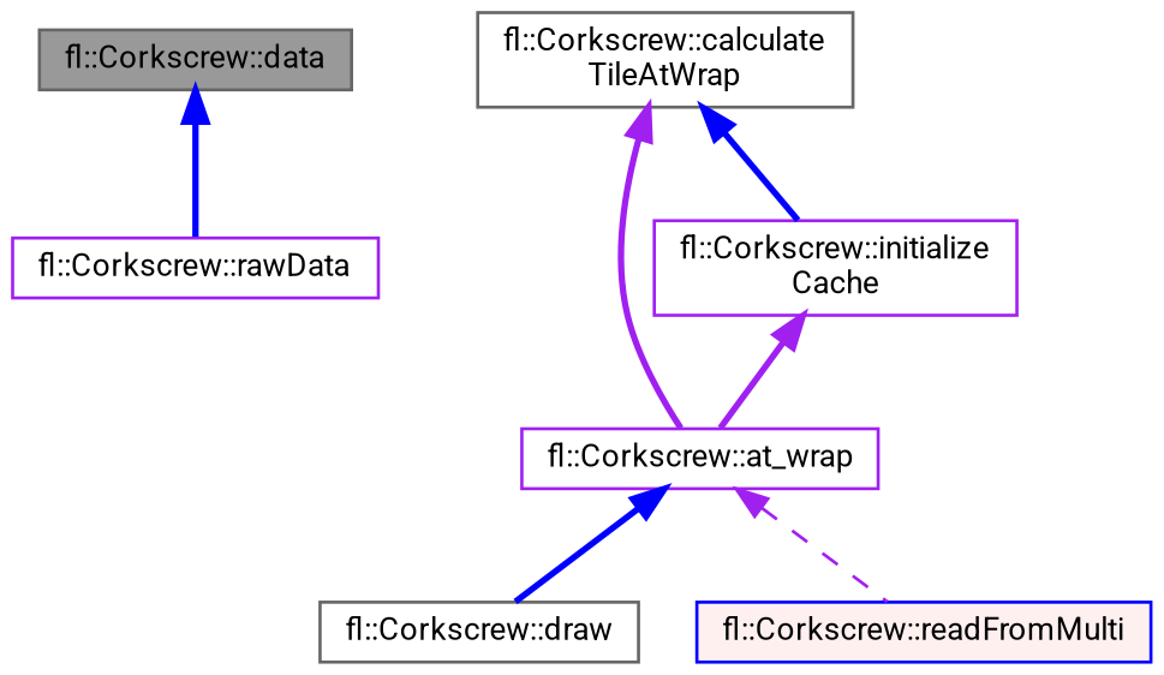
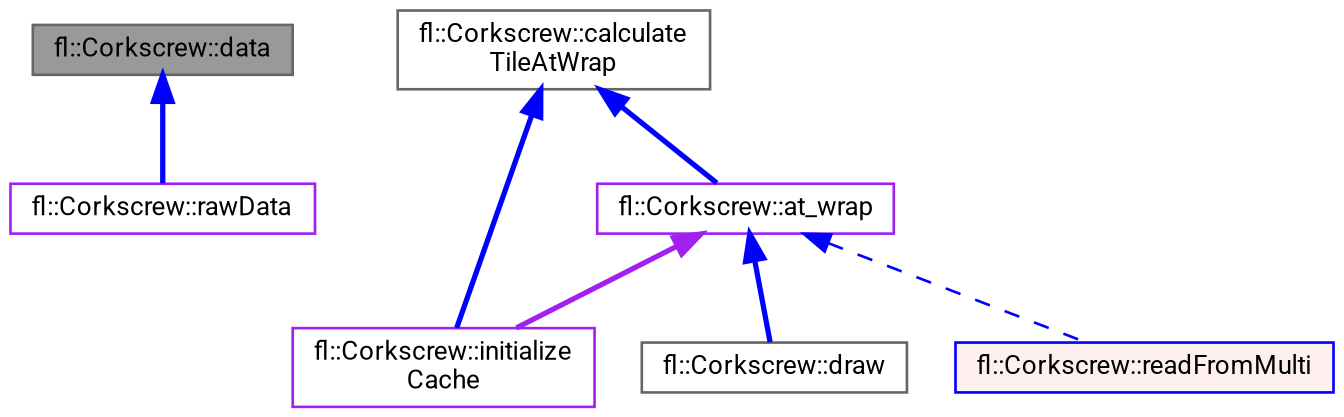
  digraph {
    fontname=Roboto
    rankdir=TB
    node [color=gray40 fillcolor=white fontname=Roboto fontsize=10 shape=box style=filled]
    edge [color=blue dir=back fontname=Roboto fontsize=10 labelfontname=Helvetica labelfontsize=10 style=bold]
    n1 [fillcolor=grey60 fontcolor=black height=0.2 label="fl::Corkscrew::data" width=0.4]
    n2 [color=purple height=0.2 label="fl::Corkscrew::rawData" width=0.4]
    n3 [height=0.2 label="fl::Corkscrew::calculate\lTileAtWrap" width=0.4]
    n4 [color=purple height=0.2 label="fl::Corkscrew::at_wrap" width=0.4]
    n5 [color=purple height=0.2 label="fl::Corkscrew::initialize\lCache" width=0.4]
    n6 [height=0.2 label="fl::Corkscrew::draw" width=0.4]
    n7 [color=blue fillcolor="#FFF0F0" height=0.2 label="fl::Corkscrew::readFromMulti" width=0.4]
    n1 -> n2
-   n3 -> n4 [color=purple]
+   n3 -> n4
    n3 -> n5
    n4 -> n6
-   n4 -> n7 [color=purple style=dashed]
-   n5 -> n4 [color=purple]
+   n4 -> n7 [style=dashed]
+   n4 -> n5 [color=purple]
  }
